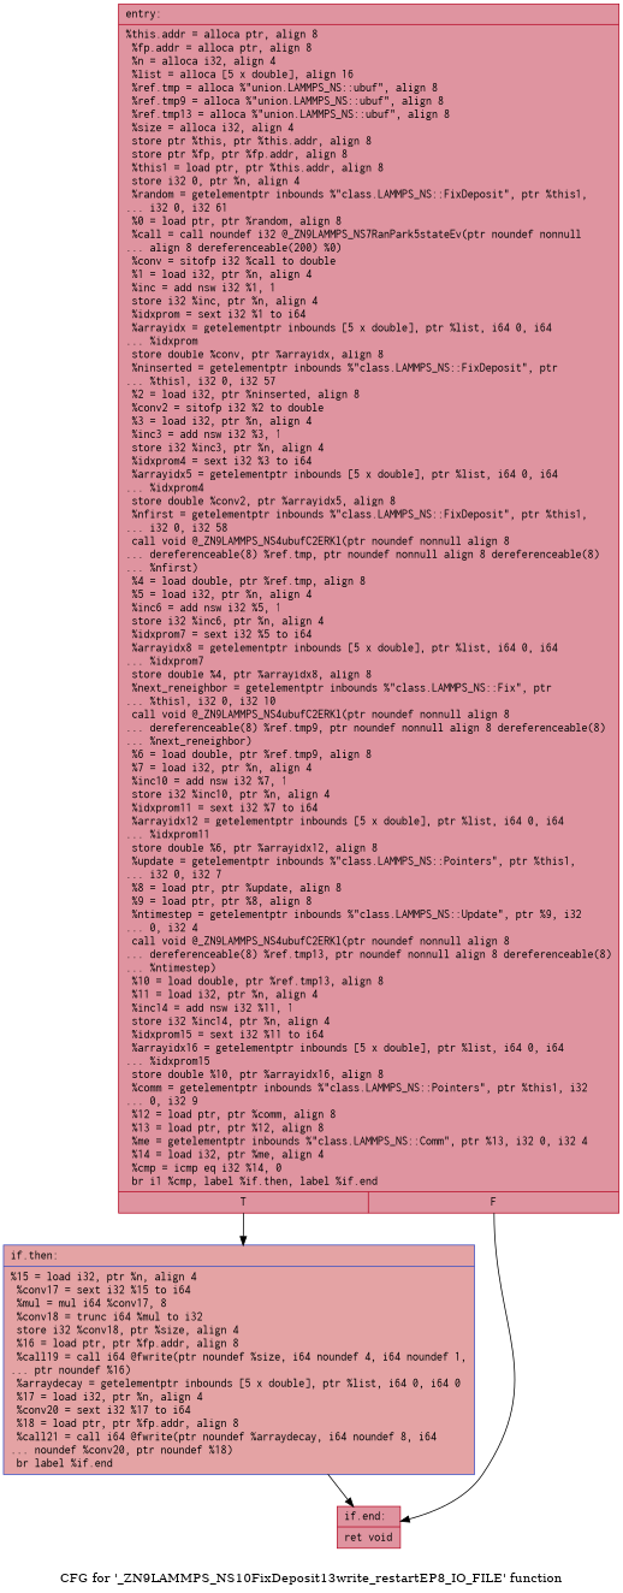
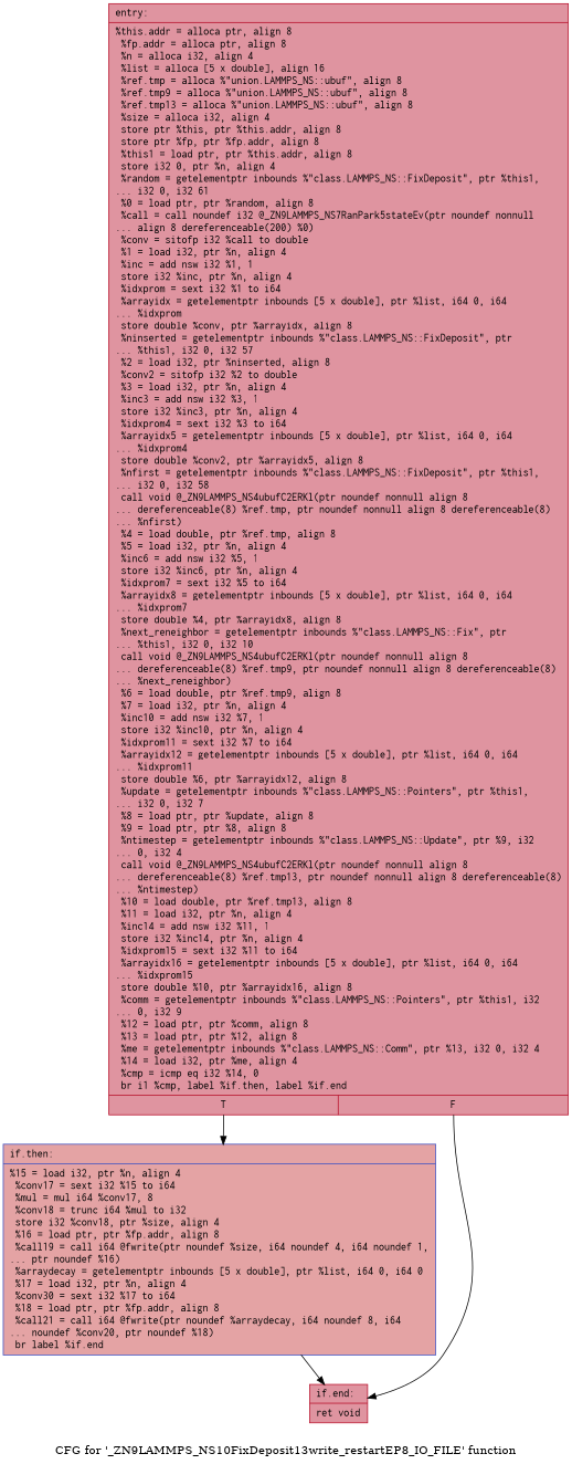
  digraph {
    label="CFG for '_ZN9LAMMPS_NS10FixDeposit13write_restartEP8_IO_FILE' function"
    node [color="#b70d28ff" fillcolor="#b70d2870" fontname=Courier shape=record style=filled]
    n1 [label="{entry:\l|  %this.addr = alloca ptr, align 8\l  %fp.addr = alloca ptr, align 8\l  %n = alloca i32, align 4\l  %list = alloca [5 x double], align 16\l  %ref.tmp = alloca %\"union.LAMMPS_NS::ubuf\", align 8\l  %ref.tmp9 = alloca %\"union.LAMMPS_NS::ubuf\", align 8\l  %ref.tmp13 = alloca %\"union.LAMMPS_NS::ubuf\", align 8\l  %size = alloca i32, align 4\l  store ptr %this, ptr %this.addr, align 8\l  store ptr %fp, ptr %fp.addr, align 8\l  %this1 = load ptr, ptr %this.addr, align 8\l  store i32 0, ptr %n, align 4\l  %random = getelementptr inbounds %\"class.LAMMPS_NS::FixDeposit\", ptr %this1,\l... i32 0, i32 61\l  %0 = load ptr, ptr %random, align 8\l  %call = call noundef i32 @_ZN9LAMMPS_NS7RanPark5stateEv(ptr noundef nonnull\l... align 8 dereferenceable(200) %0)\l  %conv = sitofp i32 %call to double\l  %1 = load i32, ptr %n, align 4\l  %inc = add nsw i32 %1, 1\l  store i32 %inc, ptr %n, align 4\l  %idxprom = sext i32 %1 to i64\l  %arrayidx = getelementptr inbounds [5 x double], ptr %list, i64 0, i64\l... %idxprom\l  store double %conv, ptr %arrayidx, align 8\l  %ninserted = getelementptr inbounds %\"class.LAMMPS_NS::FixDeposit\", ptr\l... %this1, i32 0, i32 57\l  %2 = load i32, ptr %ninserted, align 8\l  %conv2 = sitofp i32 %2 to double\l  %3 = load i32, ptr %n, align 4\l  %inc3 = add nsw i32 %3, 1\l  store i32 %inc3, ptr %n, align 4\l  %idxprom4 = sext i32 %3 to i64\l  %arrayidx5 = getelementptr inbounds [5 x double], ptr %list, i64 0, i64\l... %idxprom4\l  store double %conv2, ptr %arrayidx5, align 8\l  %nfirst = getelementptr inbounds %\"class.LAMMPS_NS::FixDeposit\", ptr %this1,\l... i32 0, i32 58\l  call void @_ZN9LAMMPS_NS4ubufC2ERKl(ptr noundef nonnull align 8\l... dereferenceable(8) %ref.tmp, ptr noundef nonnull align 8 dereferenceable(8)\l... %nfirst)\l  %4 = load double, ptr %ref.tmp, align 8\l  %5 = load i32, ptr %n, align 4\l  %inc6 = add nsw i32 %5, 1\l  store i32 %inc6, ptr %n, align 4\l  %idxprom7 = sext i32 %5 to i64\l  %arrayidx8 = getelementptr inbounds [5 x double], ptr %list, i64 0, i64\l... %idxprom7\l  store double %4, ptr %arrayidx8, align 8\l  %next_reneighbor = getelementptr inbounds %\"class.LAMMPS_NS::Fix\", ptr\l... %this1, i32 0, i32 10\l  call void @_ZN9LAMMPS_NS4ubufC2ERKl(ptr noundef nonnull align 8\l... dereferenceable(8) %ref.tmp9, ptr noundef nonnull align 8 dereferenceable(8)\l... %next_reneighbor)\l  %6 = load double, ptr %ref.tmp9, align 8\l  %7 = load i32, ptr %n, align 4\l  %inc10 = add nsw i32 %7, 1\l  store i32 %inc10, ptr %n, align 4\l  %idxprom11 = sext i32 %7 to i64\l  %arrayidx12 = getelementptr inbounds [5 x double], ptr %list, i64 0, i64\l... %idxprom11\l  store double %6, ptr %arrayidx12, align 8\l  %update = getelementptr inbounds %\"class.LAMMPS_NS::Pointers\", ptr %this1,\l... i32 0, i32 7\l  %8 = load ptr, ptr %update, align 8\l  %9 = load ptr, ptr %8, align 8\l  %ntimestep = getelementptr inbounds %\"class.LAMMPS_NS::Update\", ptr %9, i32\l... 0, i32 4\l  call void @_ZN9LAMMPS_NS4ubufC2ERKl(ptr noundef nonnull align 8\l... dereferenceable(8) %ref.tmp13, ptr noundef nonnull align 8 dereferenceable(8)\l... %ntimestep)\l  %10 = load double, ptr %ref.tmp13, align 8\l  %11 = load i32, ptr %n, align 4\l  %inc14 = add nsw i32 %11, 1\l  store i32 %inc14, ptr %n, align 4\l  %idxprom15 = sext i32 %11 to i64\l  %arrayidx16 = getelementptr inbounds [5 x double], ptr %list, i64 0, i64\l... %idxprom15\l  store double %10, ptr %arrayidx16, align 8\l  %comm = getelementptr inbounds %\"class.LAMMPS_NS::Pointers\", ptr %this1, i32\l... 0, i32 9\l  %12 = load ptr, ptr %comm, align 8\l  %13 = load ptr, ptr %12, align 8\l  %me = getelementptr inbounds %\"class.LAMMPS_NS::Comm\", ptr %13, i32 0, i32 4\l  %14 = load i32, ptr %me, align 4\l  %cmp = icmp eq i32 %14, 0\l  br i1 %cmp, label %if.then, label %if.end\l|{<s0>T|<s1>F}}"]
-   n2 [color="#3d50c3ff" fillcolor="#c32e3170" label="{if.then:\l|  %15 = load i32, ptr %n, align 4\l  %conv17 = sext i32 %15 to i64\l  %mul = mul i64 %conv17, 8\l  %conv18 = trunc i64 %mul to i32\l  store i32 %conv18, ptr %size, align 4\l  %16 = load ptr, ptr %fp.addr, align 8\l  %call19 = call i64 @fwrite(ptr noundef %size, i64 noundef 4, i64 noundef 1,\l... ptr noundef %16)\l  %arraydecay = getelementptr inbounds [5 x double], ptr %list, i64 0, i64 0\l  %17 = load i32, ptr %n, align 4\l  %conv20 = sext i32 %17 to i64\l  %18 = load ptr, ptr %fp.addr, align 8\l  %call21 = call i64 @fwrite(ptr noundef %arraydecay, i64 noundef 8, i64\l... noundef %conv20, ptr noundef %18)\l  br label %if.end\l}"]
+   n2 [color="#3d50c3ff" fillcolor="#c32e3170" label="{if.then:\l|  %15 = load i32, ptr %n, align 4\l  %conv17 = sext i32 %15 to i64\l  %mul = mul i64 %conv17, 8\l  %conv18 = trunc i64 %mul to i32\l  store i32 %conv18, ptr %size, align 4\l  %16 = load ptr, ptr %fp.addr, align 8\l  %call19 = call i64 @fwrite(ptr noundef %size, i64 noundef 4, i64 noundef 1,\l... ptr noundef %16)\l  %arraydecay = getelementptr inbounds [5 x double], ptr %list, i64 0, i64 0\l  %17 = load i32, ptr %n, align 4\l  %conv30 = sext i32 %17 to i64\l  %18 = load ptr, ptr %fp.addr, align 8\l  %call21 = call i64 @fwrite(ptr noundef %arraydecay, i64 noundef 8, i64\l... noundef %conv20, ptr noundef %18)\l  br label %if.end\l}"]
    n3 [label="{if.end:\l|  ret void\l}"]
    n1 -> n2 [tailport=s0]
    n1 -> n3 [tailport=s1]
    n2 -> n3
  }
